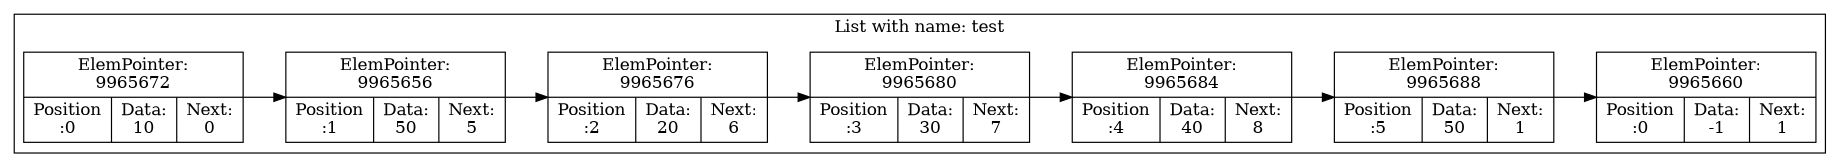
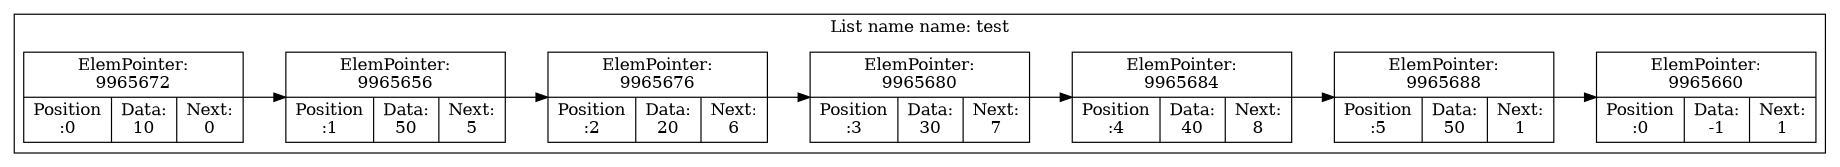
  digraph {
    rankdir=LR
    node [shape=record]
    n1 [label="ElemPointer:\n9965672 | {Position\n:0 | Data:\n10 | Next:\n0}"]
    n2 [label="ElemPointer:\n9965656 | {Position\n:1 | Data:\n50 | Next:\n5}"]
    n3 [label="ElemPointer:\n9965676 | {Position\n:2 | Data:\n20 | Next:\n6}"]
    n4 [label="ElemPointer:\n9965680 | {Position\n:3 | Data:\n30 | Next:\n7}"]
    n5 [label="ElemPointer:\n9965684 | {Position\n:4 | Data:\n40 | Next:\n8}"]
    n6 [label="ElemPointer:\n9965688 | {Position\n:5 | Data:\n50 | Next:\n1}"]
    n7 [label="ElemPointer:\n9965660 | {Position\n:0 | Data:\n-1 | Next:\n1}"]
    subgraph cluster_1 {
-     label="List with name: test"
+     label="List name name: test"
      n1
      n2
      n3
      n4
      n5
      n6
      n7
    }
    n1 -> n2
    n2 -> n3
    n3 -> n4
    n4 -> n5
    n5 -> n6
    n6 -> n7
  }
